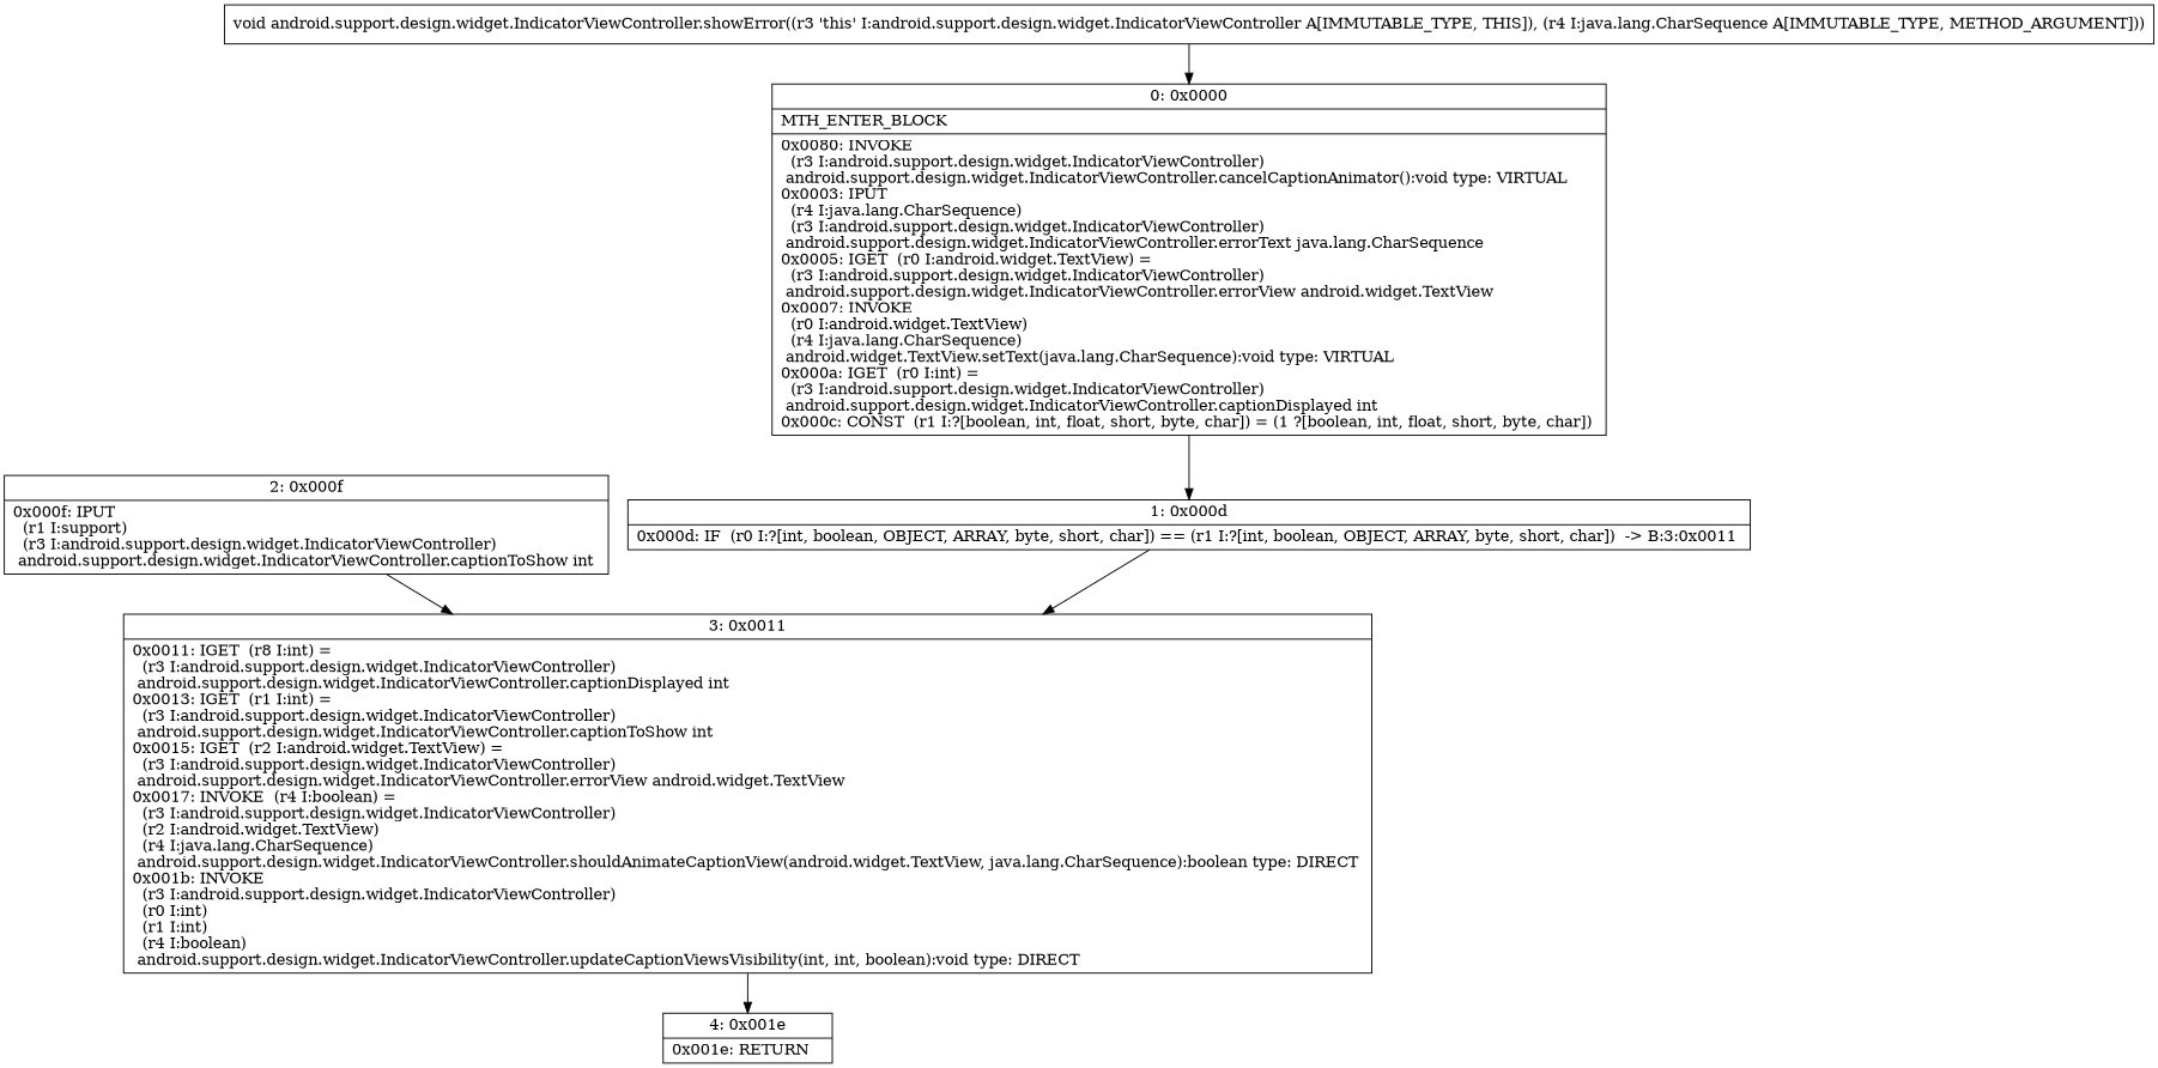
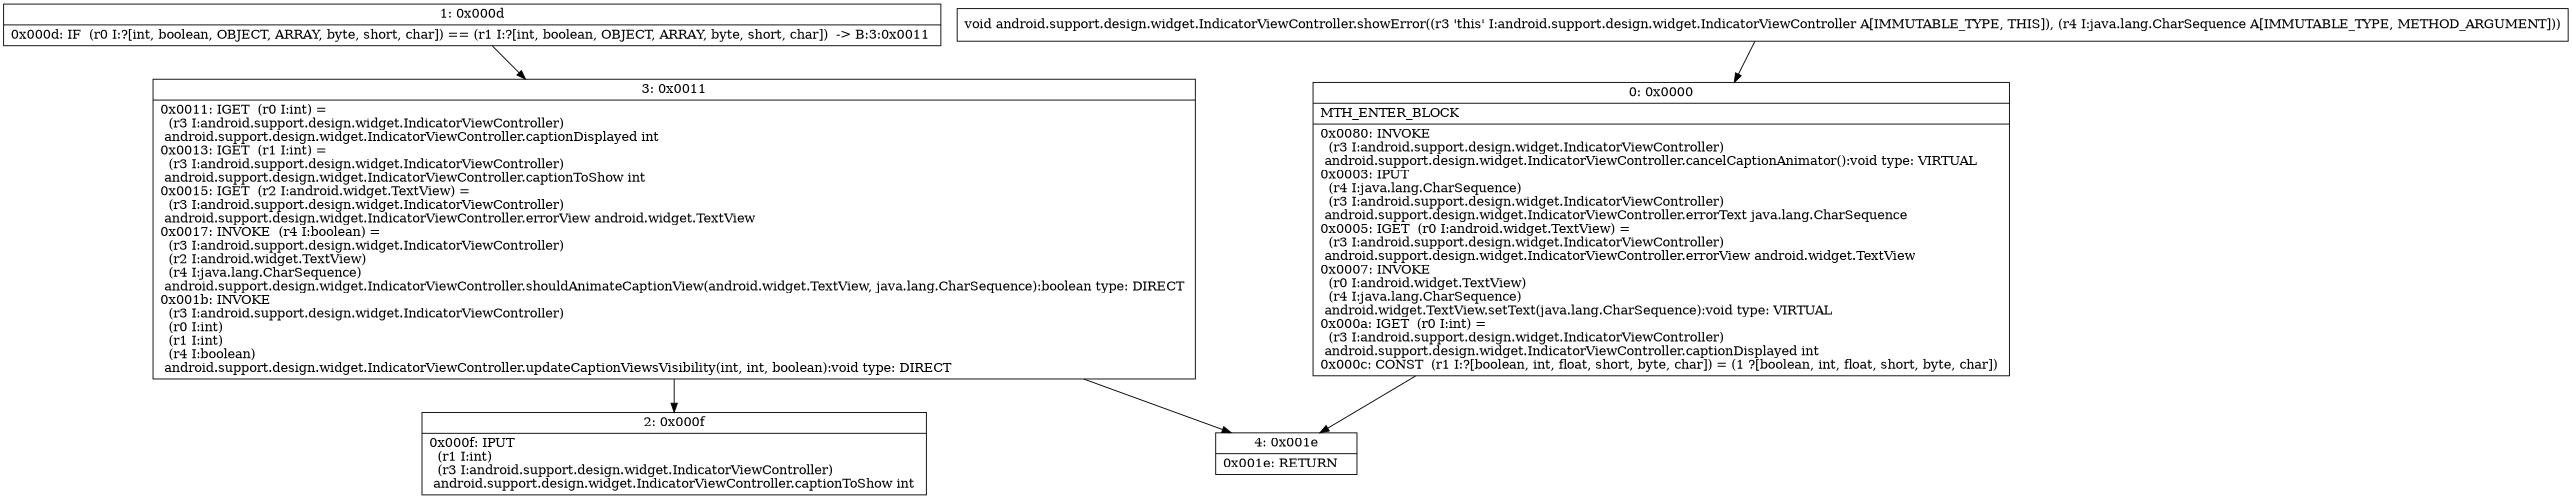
  digraph {
    node [shape=record]
    n1 [label="{0\:\ 0x0000|MTH_ENTER_BLOCK\l|0x0080: INVOKE  \l  (r3 I:android.support.design.widget.IndicatorViewController)\l android.support.design.widget.IndicatorViewController.cancelCaptionAnimator():void type: VIRTUAL \l0x0003: IPUT  \l  (r4 I:java.lang.CharSequence)\l  (r3 I:android.support.design.widget.IndicatorViewController)\l android.support.design.widget.IndicatorViewController.errorText java.lang.CharSequence \l0x0005: IGET  (r0 I:android.widget.TextView) = \l  (r3 I:android.support.design.widget.IndicatorViewController)\l android.support.design.widget.IndicatorViewController.errorView android.widget.TextView \l0x0007: INVOKE  \l  (r0 I:android.widget.TextView)\l  (r4 I:java.lang.CharSequence)\l android.widget.TextView.setText(java.lang.CharSequence):void type: VIRTUAL \l0x000a: IGET  (r0 I:int) = \l  (r3 I:android.support.design.widget.IndicatorViewController)\l android.support.design.widget.IndicatorViewController.captionDisplayed int \l0x000c: CONST  (r1 I:?[boolean, int, float, short, byte, char]) = (1 ?[boolean, int, float, short, byte, char]) \l}"]
    n2 [label="{1\:\ 0x000d|0x000d: IF  (r0 I:?[int, boolean, OBJECT, ARRAY, byte, short, char]) == (r1 I:?[int, boolean, OBJECT, ARRAY, byte, short, char])  \-\> B:3:0x0011 \l}"]
-   n3 [label="{3\:\ 0x0011|0x0011: IGET  (r8 I:int) = \l  (r3 I:android.support.design.widget.IndicatorViewController)\l android.support.design.widget.IndicatorViewController.captionDisplayed int \l0x0013: IGET  (r1 I:int) = \l  (r3 I:android.support.design.widget.IndicatorViewController)\l android.support.design.widget.IndicatorViewController.captionToShow int \l0x0015: IGET  (r2 I:android.widget.TextView) = \l  (r3 I:android.support.design.widget.IndicatorViewController)\l android.support.design.widget.IndicatorViewController.errorView android.widget.TextView \l0x0017: INVOKE  (r4 I:boolean) = \l  (r3 I:android.support.design.widget.IndicatorViewController)\l  (r2 I:android.widget.TextView)\l  (r4 I:java.lang.CharSequence)\l android.support.design.widget.IndicatorViewController.shouldAnimateCaptionView(android.widget.TextView, java.lang.CharSequence):boolean type: DIRECT \l0x001b: INVOKE  \l  (r3 I:android.support.design.widget.IndicatorViewController)\l  (r0 I:int)\l  (r1 I:int)\l  (r4 I:boolean)\l android.support.design.widget.IndicatorViewController.updateCaptionViewsVisibility(int, int, boolean):void type: DIRECT \l}"]
-   n4 [label="{2\:\ 0x000f|0x000f: IPUT  \l  (r1 I:support)\l  (r3 I:android.support.design.widget.IndicatorViewController)\l android.support.design.widget.IndicatorViewController.captionToShow int \l}"]
+   n3 [label="{3\:\ 0x0011|0x0011: IGET  (r0 I:int) = \l  (r3 I:android.support.design.widget.IndicatorViewController)\l android.support.design.widget.IndicatorViewController.captionDisplayed int \l0x0013: IGET  (r1 I:int) = \l  (r3 I:android.support.design.widget.IndicatorViewController)\l android.support.design.widget.IndicatorViewController.captionToShow int \l0x0015: IGET  (r2 I:android.widget.TextView) = \l  (r3 I:android.support.design.widget.IndicatorViewController)\l android.support.design.widget.IndicatorViewController.errorView android.widget.TextView \l0x0017: INVOKE  (r4 I:boolean) = \l  (r3 I:android.support.design.widget.IndicatorViewController)\l  (r2 I:android.widget.TextView)\l  (r4 I:java.lang.CharSequence)\l android.support.design.widget.IndicatorViewController.shouldAnimateCaptionView(android.widget.TextView, java.lang.CharSequence):boolean type: DIRECT \l0x001b: INVOKE  \l  (r3 I:android.support.design.widget.IndicatorViewController)\l  (r0 I:int)\l  (r1 I:int)\l  (r4 I:boolean)\l android.support.design.widget.IndicatorViewController.updateCaptionViewsVisibility(int, int, boolean):void type: DIRECT \l}"]
+   n4 [label="{2\:\ 0x000f|0x000f: IPUT  \l  (r1 I:int)\l  (r3 I:android.support.design.widget.IndicatorViewController)\l android.support.design.widget.IndicatorViewController.captionToShow int \l}"]
    n5 [label="{4\:\ 0x001e|0x001e: RETURN   \l}"]
    n6 [label="{void android.support.design.widget.IndicatorViewController.showError((r3 'this' I:android.support.design.widget.IndicatorViewController A[IMMUTABLE_TYPE, THIS]), (r4 I:java.lang.CharSequence A[IMMUTABLE_TYPE, METHOD_ARGUMENT])) }"]
-   n1 -> n2
+   n1 -> n5
    n2 -> n3
    n3 -> n5
-   n4 -> n3
+   n3 -> n4
    n6 -> n1
  }
